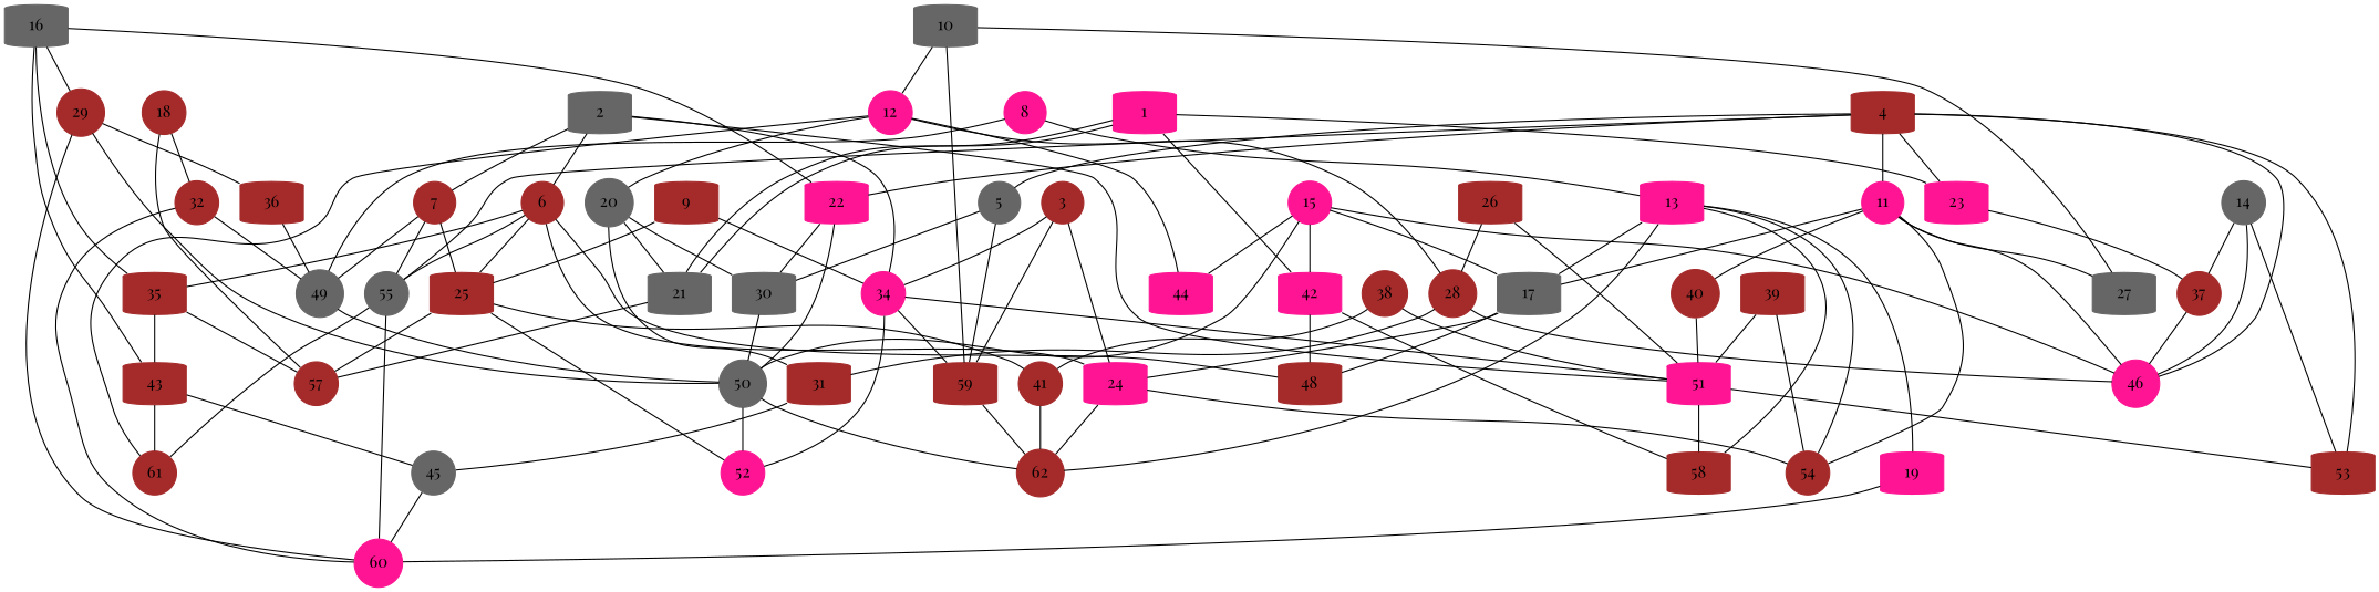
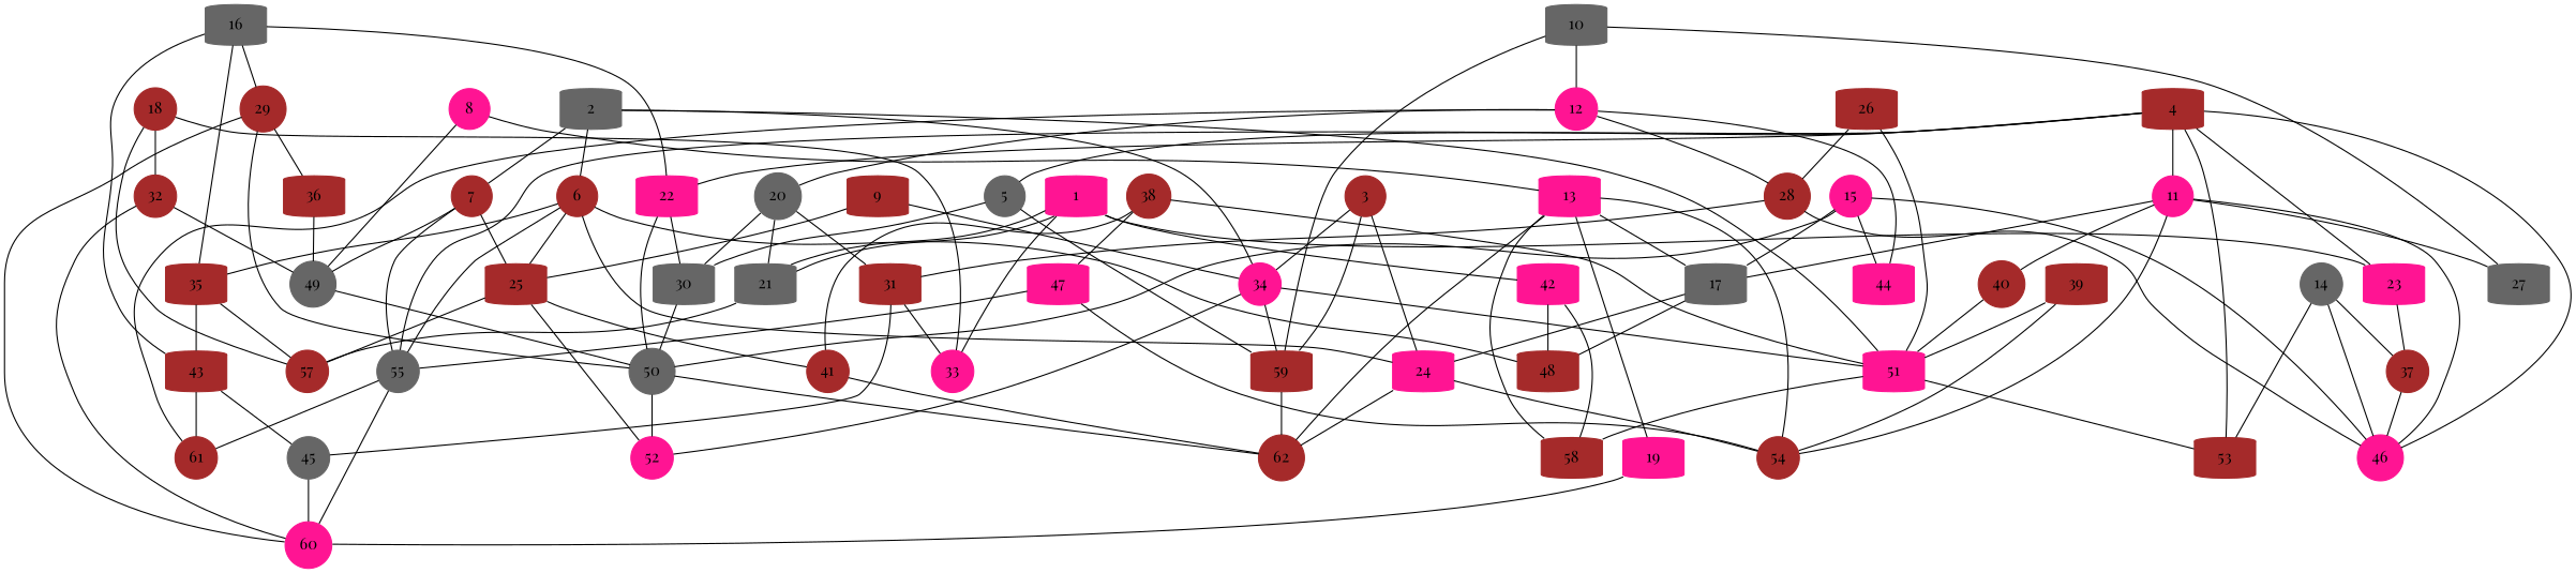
  graph {
    fontname="Playfair Display"
    node [color=brown fontname="Playfair Display" shape=circle style=filled]
    edge [fontname="Playfair Display"]
    1 [color=deeppink shape=cylinder]
    21 [color=gray40 shape=cylinder]
    23 [color=deeppink shape=cylinder]
+   33 [color=deeppink]
    42 [color=deeppink shape=cylinder]
    57
    37
    48 [shape=cylinder]
    58 [shape=cylinder]
    2 [color=gray40 shape=cylinder]
    6
    7
    34 [color=deeppink]
    51 [color=deeppink shape=cylinder]
    24 [color=deeppink shape=cylinder]
    55 [color=gray40]
    25 [shape=cylinder]
    35 [shape=cylinder]
    49 [color=gray40]
    59 [shape=cylinder]
    52 [color=deeppink]
    53 [shape=cylinder]
    3
    54
    62
    4 [shape=cylinder]
    5 [color=gray40]
    11 [color=deeppink]
    22 [color=deeppink shape=cylinder]
    46 [color=deeppink]
    30 [color=gray40 shape=cylinder]
    27 [color=gray40 shape=cylinder]
    40
    17 [color=gray40 shape=cylinder]
    50 [color=gray40]
    61
    60 [color=deeppink]
    41
    43 [shape=cylinder]
    8 [color=deeppink]
    13 [color=deeppink shape=cylinder]
    19 [color=deeppink shape=cylinder]
    9 [shape=cylinder]
    10 [color=gray40 shape=cylinder]
    12 [color=deeppink]
    20 [color=gray40]
    28
    44 [color=deeppink shape=cylinder]
    31 [shape=cylinder]
    14 [color=gray40]
    15 [color=deeppink]
    16 [color=gray40 shape=cylinder]
    29
    36 [shape=cylinder]
    45 [color=gray40]
    18
    32
    26 [shape=cylinder]
    38
+   47 [color=deeppink shape=cylinder]
    39 [shape=cylinder]
    1 -- 21
    1 -- 21
    1 -- 23
+   1 -- 33
    1 -- 42
    21 -- 57
    23 -- 37
    42 -- 48
    42 -- 58
    37 -- 46
    2 -- 6
    2 -- 7
    2 -- 34
    2 -- 51
    6 -- 48
    6 -- 24
    6 -- 55
    6 -- 25
    6 -- 35
    7 -- 55
    7 -- 25
    7 -- 49
    34 -- 51
    34 -- 59
    34 -- 52
    51 -- 58
    51 -- 53
    24 -- 54
    24 -- 62
    55 -- 61
    55 -- 60
    25 -- 57
    25 -- 52
    25 -- 41
    35 -- 57
    35 -- 43
    49 -- 50
    59 -- 62
    3 -- 34
    3 -- 24
    3 -- 59
    4 -- 23
    4 -- 55
    4 -- 53
    4 -- 5
    4 -- 11
    4 -- 22
    4 -- 46
    5 -- 59
    5 -- 30
    11 -- 54
    11 -- 46
    11 -- 27
    11 -- 40
    11 -- 17
    22 -- 30
    22 -- 50
    30 -- 50
    40 -- 51
    17 -- 48
    17 -- 24
    50 -- 52
    50 -- 62
    41 -- 62
    43 -- 61
    43 -- 45
    8 -- 49
    8 -- 13
    13 -- 58
    13 -- 54
    13 -- 62
    13 -- 17
    13 -- 19
    19 -- 60
    9 -- 34
    9 -- 25
    10 -- 59
    10 -- 27
    10 -- 12
    12 -- 61
    12 -- 20
    12 -- 28
    12 -- 44
    20 -- 21
    20 -- 30
    20 -- 31
    28 -- 46
    28 -- 31
+   31 -- 33
    31 -- 45
    14 -- 37
    14 -- 53
    14 -- 46
-   15 -- 42
    15 -- 46
    15 -- 17
    15 -- 50
    15 -- 44
    16 -- 35
    16 -- 22
    16 -- 43
    16 -- 29
    29 -- 50
    29 -- 60
    29 -- 36
    36 -- 49
    45 -- 60
+   18 -- 33
    18 -- 57
    18 -- 32
    32 -- 49
    32 -- 60
    26 -- 51
    26 -- 28
    38 -- 51
    38 -- 41
+   38 -- 47
+   47 -- 55
+   47 -- 54
    39 -- 51
    39 -- 54
  }
